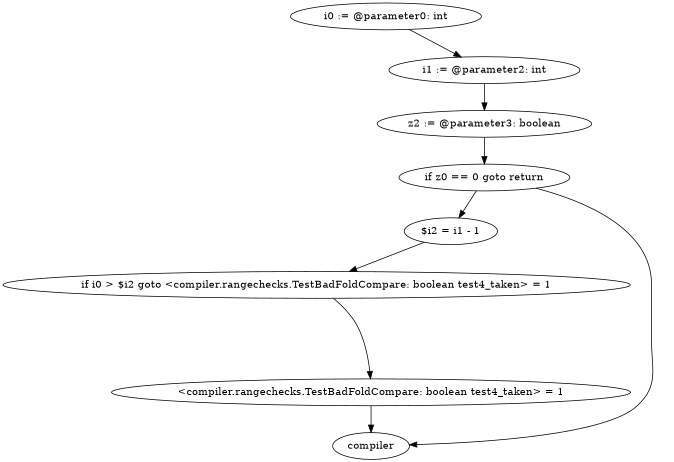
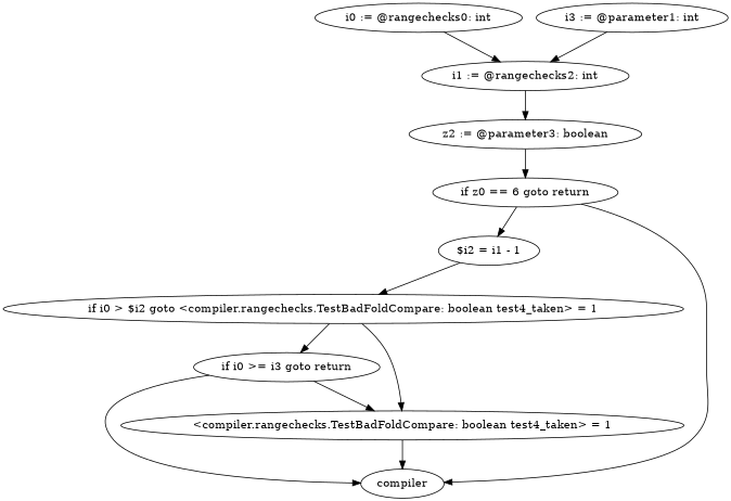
  digraph {
-   "i0 := @parameter0: int"
-   "i1 := @parameter2: int"
+   "i0 := @parameter0: int" [label="i0 := @rangechecks0: int"]
+   "i1 := @parameter2: int" [label="i1 := @rangechecks2: int"]
+   "i3 := @parameter1: int"
    n4 [label="z2 := @parameter3: boolean"]
-   "if z0 == 0 goto return"
+   "if z0 == 0 goto return" [label="if z0 == 6 goto return"]
    "$i2 = i1 - 1"
    n7 [label=compiler]
    "if i0 > $i2 goto <compiler.rangechecks.TestBadFoldCompare: boolean test4_taken> = 1"
+   "if i0 >= i3 goto return"
    "<compiler.rangechecks.TestBadFoldCompare: boolean test4_taken> = 1"
    "i0 := @parameter0: int" -> "i1 := @parameter2: int"
    "i1 := @parameter2: int" -> n4
+   "i3 := @parameter1: int" -> "i1 := @parameter2: int"
    n4 -> "if z0 == 0 goto return"
    "if z0 == 0 goto return" -> "$i2 = i1 - 1"
    "if z0 == 0 goto return" -> n7
    "$i2 = i1 - 1" -> "if i0 > $i2 goto <compiler.rangechecks.TestBadFoldCompare: boolean test4_taken> = 1"
+   "if i0 > $i2 goto <compiler.rangechecks.TestBadFoldCompare: boolean test4_taken> = 1" -> "if i0 >= i3 goto return"
    "if i0 > $i2 goto <compiler.rangechecks.TestBadFoldCompare: boolean test4_taken> = 1" -> "<compiler.rangechecks.TestBadFoldCompare: boolean test4_taken> = 1"
+   "if i0 >= i3 goto return" -> n7
+   "if i0 >= i3 goto return" -> "<compiler.rangechecks.TestBadFoldCompare: boolean test4_taken> = 1"
    "<compiler.rangechecks.TestBadFoldCompare: boolean test4_taken> = 1" -> n7
  }
